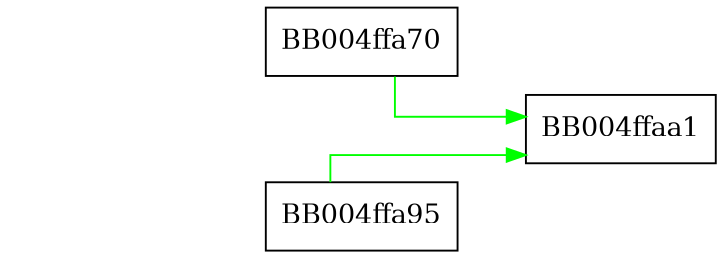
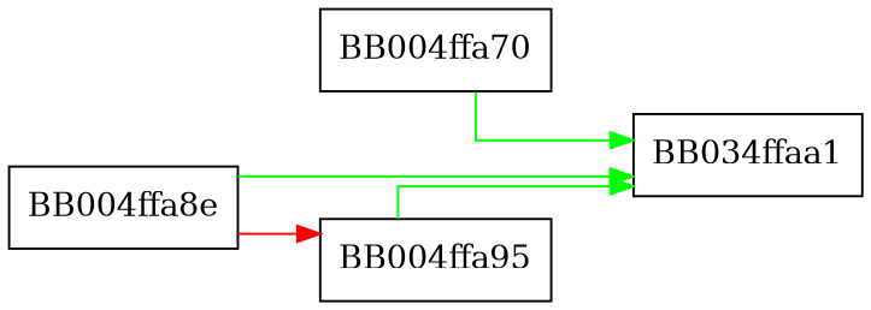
  digraph {
    rankdir=LR
    splines=ortho
    node [shape=box]
    edge [color=green]
    BB004ffa70
-   BB004ffaa1
+   BB004ffaa1 [label=BB034ffaa1]
+   BB004ffa8e
    BB004ffa95
    BB004ffa70 -> BB004ffaa1
+   BB004ffa8e -> BB004ffaa1
+   BB004ffa8e -> BB004ffa95 [color=red]
    BB004ffa95 -> BB004ffaa1
  }
